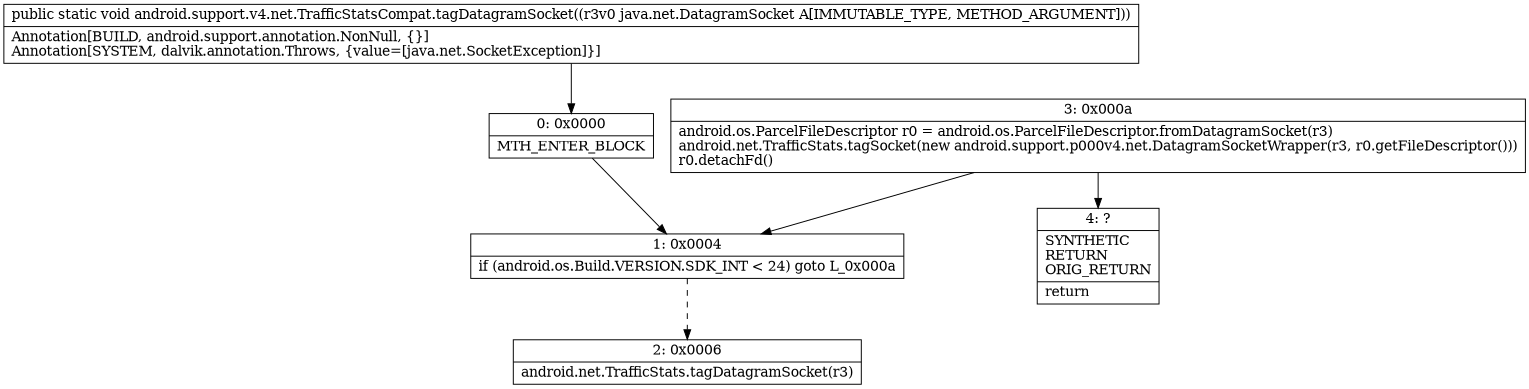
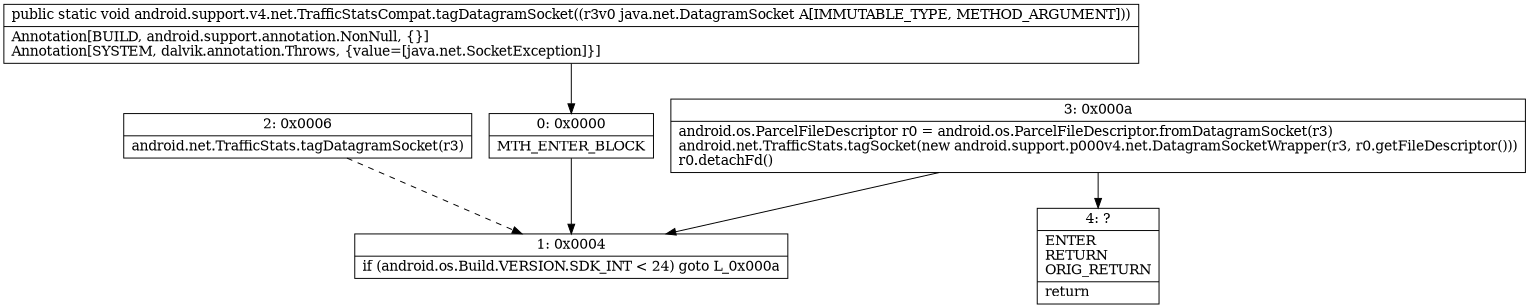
  digraph {
    node [shape=record]
    n1 [label="{0\:\ 0x0000|MTH_ENTER_BLOCK\l}"]
    n2 [label="{1\:\ 0x0004|if (android.os.Build.VERSION.SDK_INT \< 24) goto L_0x000a\l}"]
    n3 [label="{2\:\ 0x0006|android.net.TrafficStats.tagDatagramSocket(r3)\l}"]
    n4 [label="{3\:\ 0x000a|android.os.ParcelFileDescriptor r0 = android.os.ParcelFileDescriptor.fromDatagramSocket(r3)\landroid.net.TrafficStats.tagSocket(new android.support.p000v4.net.DatagramSocketWrapper(r3, r0.getFileDescriptor()))\lr0.detachFd()\l}"]
-   n5 [label="{4\:\ ?|SYNTHETIC\lRETURN\lORIG_RETURN\l|return\l}"]
+   n5 [label="{4\:\ ?|ENTER\lRETURN\lORIG_RETURN\l|return\l}"]
    n6 [label="{public static void android.support.v4.net.TrafficStatsCompat.tagDatagramSocket((r3v0 java.net.DatagramSocket A[IMMUTABLE_TYPE, METHOD_ARGUMENT]))  | Annotation[BUILD, android.support.annotation.NonNull, \{\}]\lAnnotation[SYSTEM, dalvik.annotation.Throws, \{value=[java.net.SocketException]\}]\l}"]
    n1 -> n2
-   n2 -> n3 [style=dashed]
+   n3 -> n2 [style=dashed]
    n4 -> n2
    n4 -> n5
    n6 -> n1
  }
